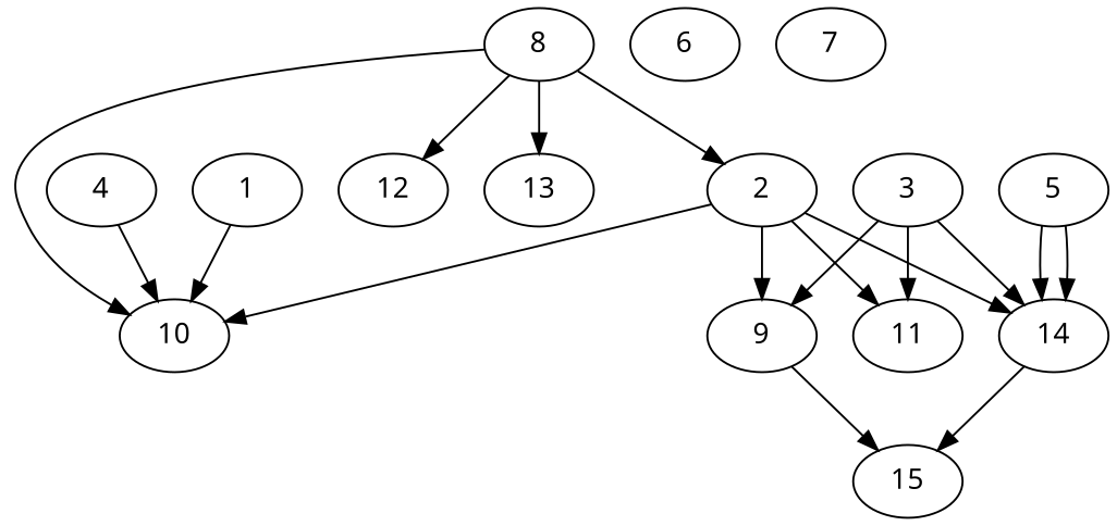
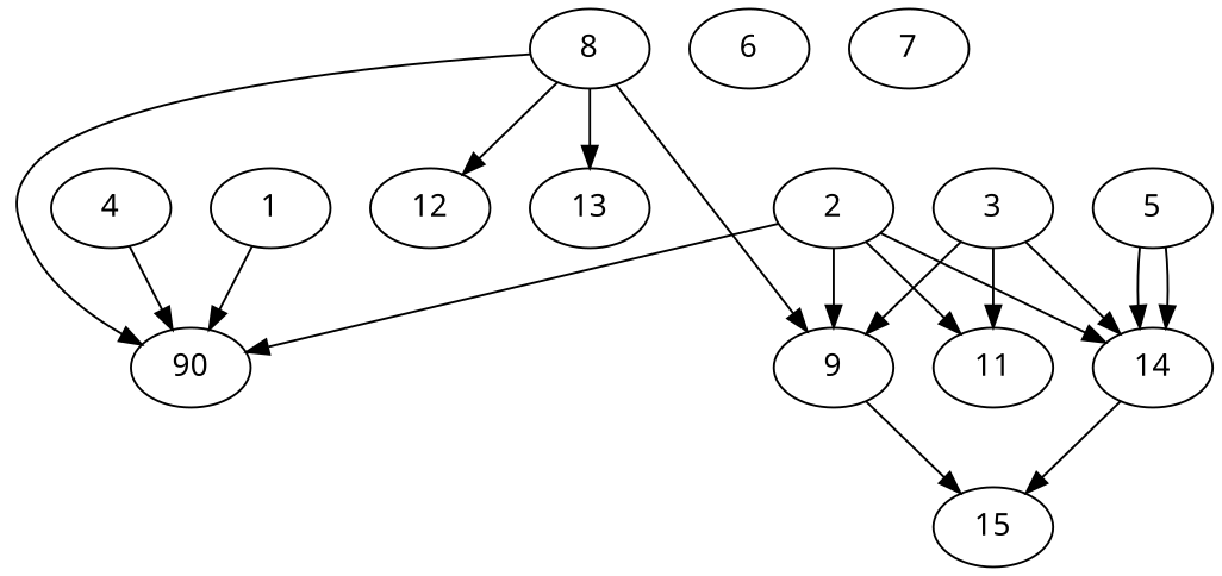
  digraph {
    fontname="Noto Sans"
    node [alpha=0.09 fontname="Noto Sans"]
    edge [fontname="Noto Sans"]
    1 [alpha=0.19 expect_size=35054592]
-   10 [expect_size=7096320]
+   10 [expect_size=7096320 label=90]
    2 [alpha=0.20 expect_size=11206656]
    9 [alpha=0.19 expect_size=6027264]
    11 [expect_size=37309440]
    14 [alpha=0.13 expect_size=11683840]
    15 [alpha=0.02 expect_size=32662528]
    3 [alpha=0.11 expect_size=28807168]
    4 [expect_size=26883072]
    5 [alpha=0.14 expect_size=42057728]
    6 [alpha=0.18 expect_size=10828800]
    7 [alpha=0.06 expect_size=26072064]
    8 [alpha=0.06 expect_size=52356096]
    12 [alpha=0.10 expect_size=34765824]
    13 [alpha=0.02 expect_size=33917952]
    1 -> 10
    2 -> 10
    2 -> 9
    2 -> 11
    2 -> 14
    9 -> 15
    14 -> 15
    3 -> 9
    3 -> 11
    3 -> 14
    4 -> 10
    5 -> 14
    5 -> 14
    8 -> 10
-   8 -> 2
+   8 -> 9
    8 -> 12
    8 -> 13
  }
